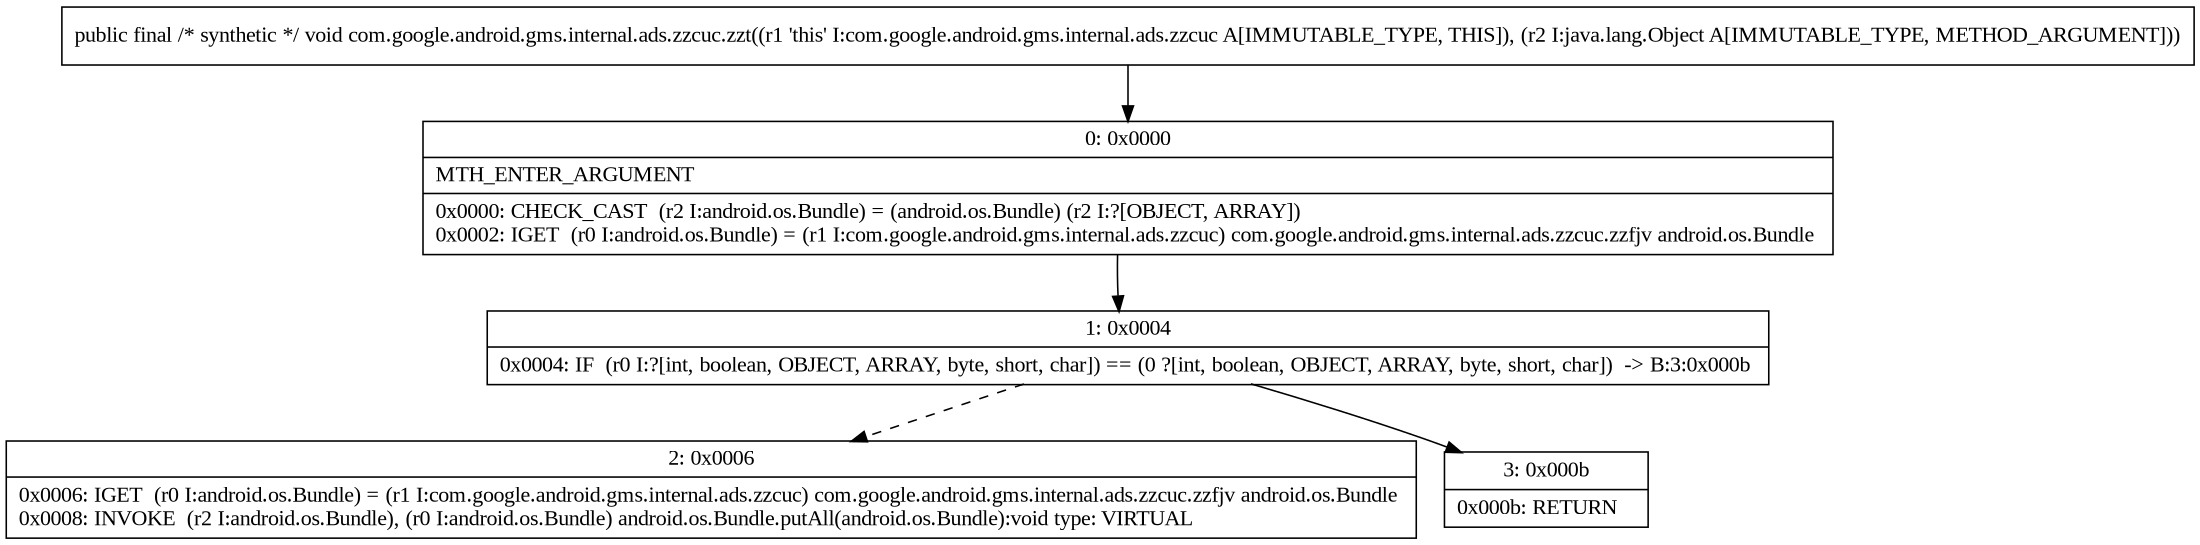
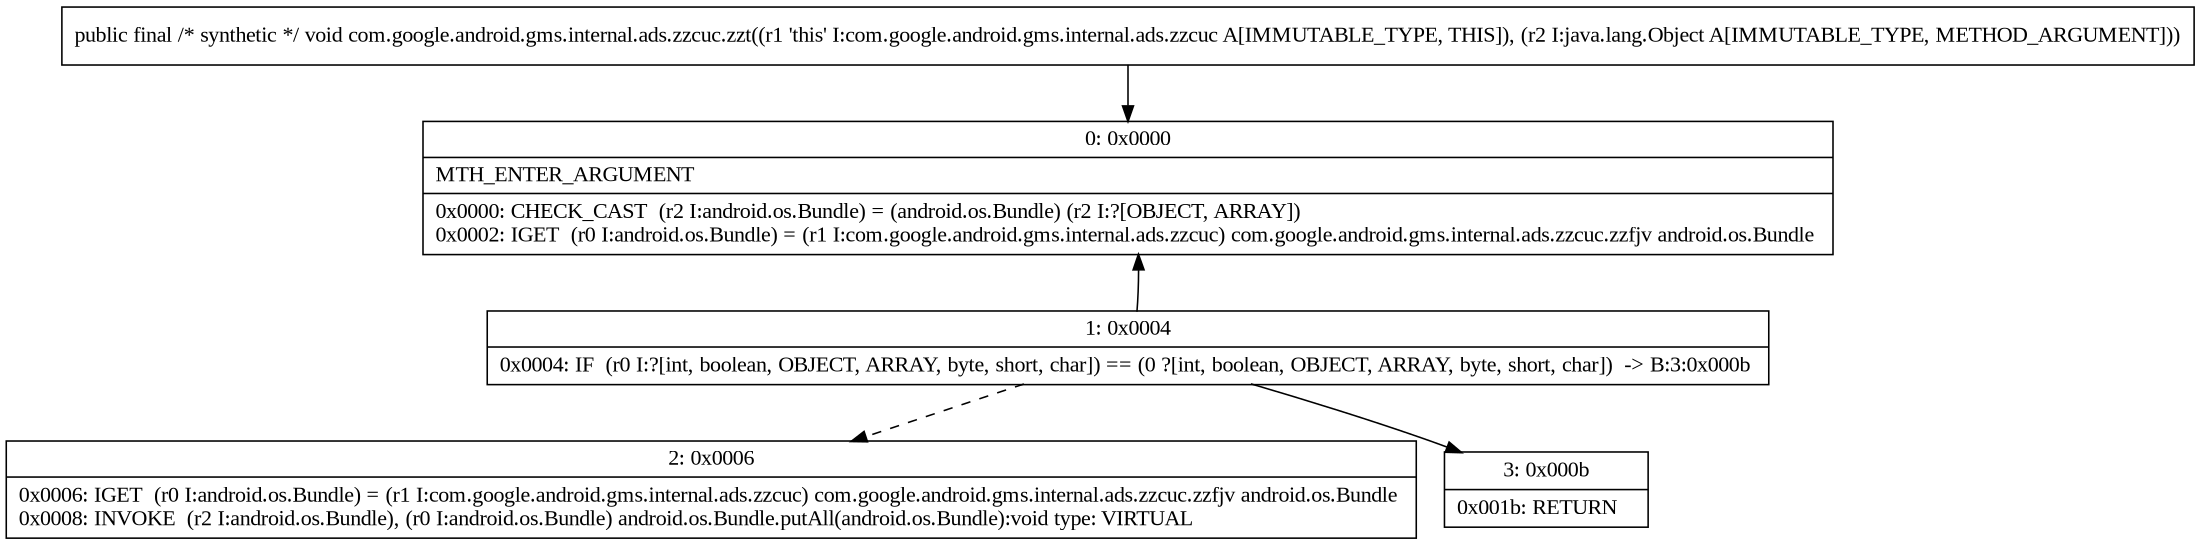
  digraph {
    fontname="Liberation Serif"
    node [fontname="Liberation Serif" shape=record]
    edge [fontname="Liberation Serif"]
    n1 [label="{0\:\ 0x0000|MTH_ENTER_ARGUMENT\l|0x0000: CHECK_CAST  (r2 I:android.os.Bundle) = (android.os.Bundle) (r2 I:?[OBJECT, ARRAY]) \l0x0002: IGET  (r0 I:android.os.Bundle) = (r1 I:com.google.android.gms.internal.ads.zzcuc) com.google.android.gms.internal.ads.zzcuc.zzfjv android.os.Bundle \l}"]
    n2 [label="{1\:\ 0x0004|0x0004: IF  (r0 I:?[int, boolean, OBJECT, ARRAY, byte, short, char]) == (0 ?[int, boolean, OBJECT, ARRAY, byte, short, char])  \-\> B:3:0x000b \l}"]
    n3 [label="{2\:\ 0x0006|0x0006: IGET  (r0 I:android.os.Bundle) = (r1 I:com.google.android.gms.internal.ads.zzcuc) com.google.android.gms.internal.ads.zzcuc.zzfjv android.os.Bundle \l0x0008: INVOKE  (r2 I:android.os.Bundle), (r0 I:android.os.Bundle) android.os.Bundle.putAll(android.os.Bundle):void type: VIRTUAL \l}"]
-   n4 [label="{3\:\ 0x000b|0x000b: RETURN   \l}"]
+   n4 [label="{3\:\ 0x000b|0x001b: RETURN   \l}"]
    n5 [label="{public final \/* synthetic *\/ void com.google.android.gms.internal.ads.zzcuc.zzt((r1 'this' I:com.google.android.gms.internal.ads.zzcuc A[IMMUTABLE_TYPE, THIS]), (r2 I:java.lang.Object A[IMMUTABLE_TYPE, METHOD_ARGUMENT])) }"]
-   n1 -> n2
+   n2 -> n1
    n2 -> n3 [style=dashed]
    n2 -> n4
    n5 -> n1
  }
